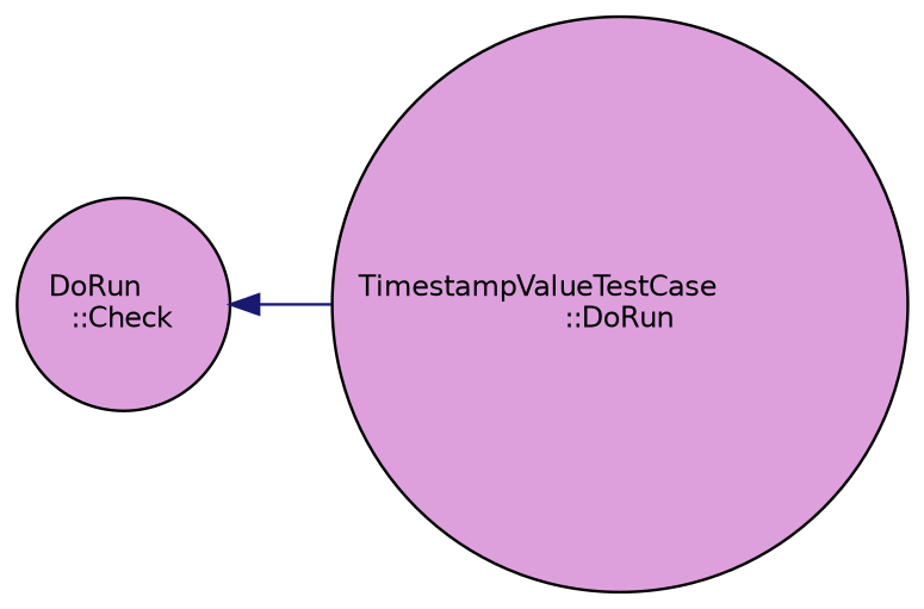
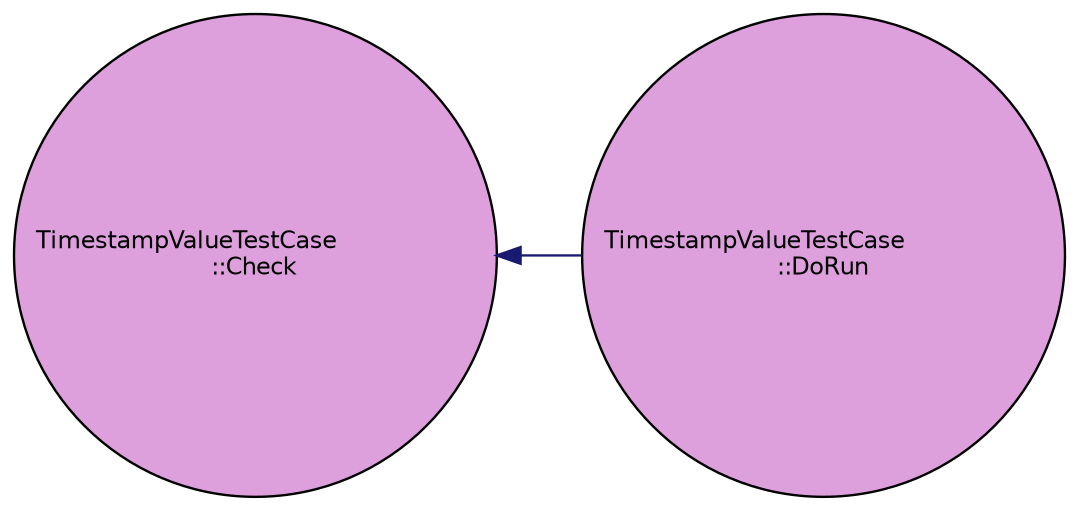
  digraph {
    rankdir=LR
    node [color=black fillcolor=plum fontname=Helvetica fontsize=10 shape=circle style=filled]
-   n1 [fontcolor=black height=0.2 label="DoRun\l::Check" width=0.4]
+   n1 [fontcolor=black height=0.2 label="TimestampValueTestCase\l::Check" width=0.4]
    n2 [height=0.2 label="TimestampValueTestCase\l::DoRun" width=0.4]
    n1 -> n2 [color=midnightblue dir=back fontname=Helvetica fontsize=10 labelfontname=Helvetica labelfontsize=10 style=solid]
  }
